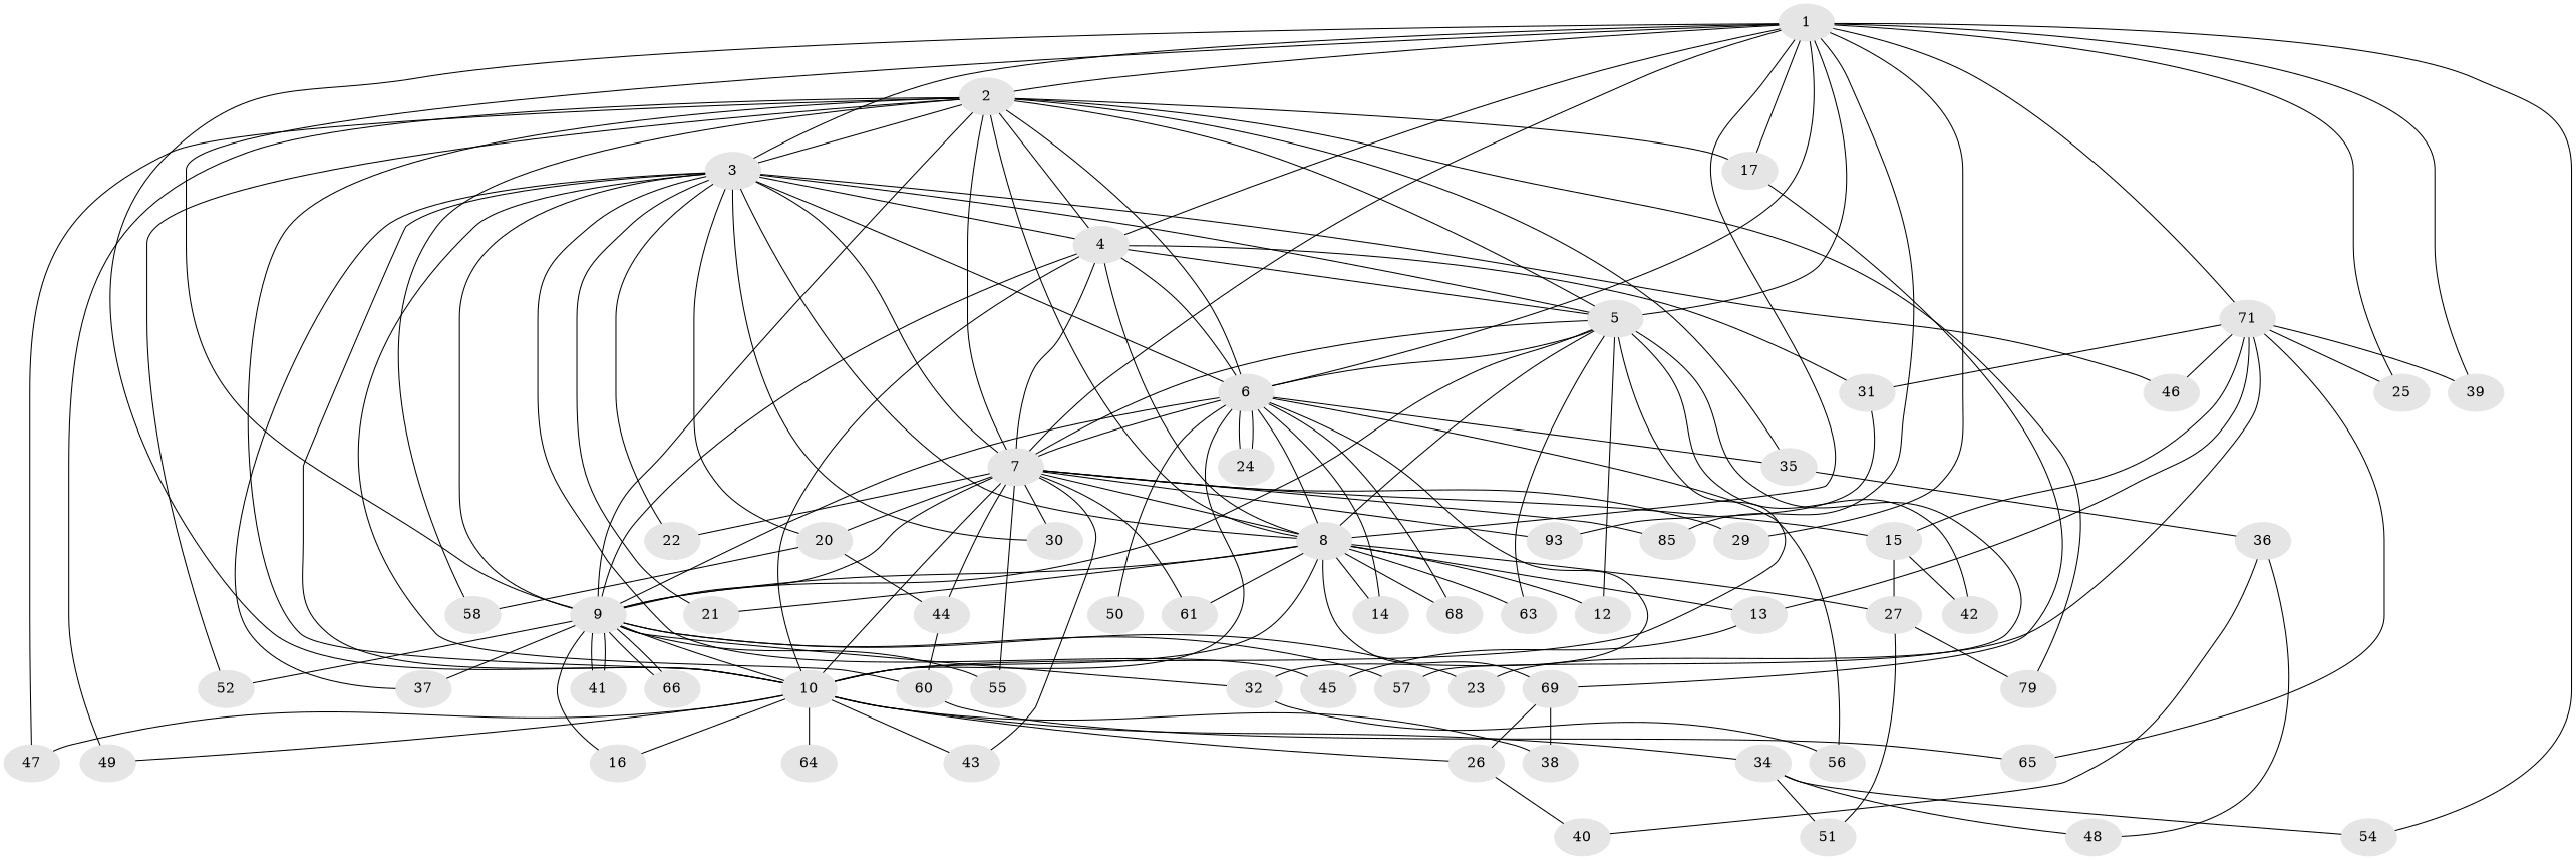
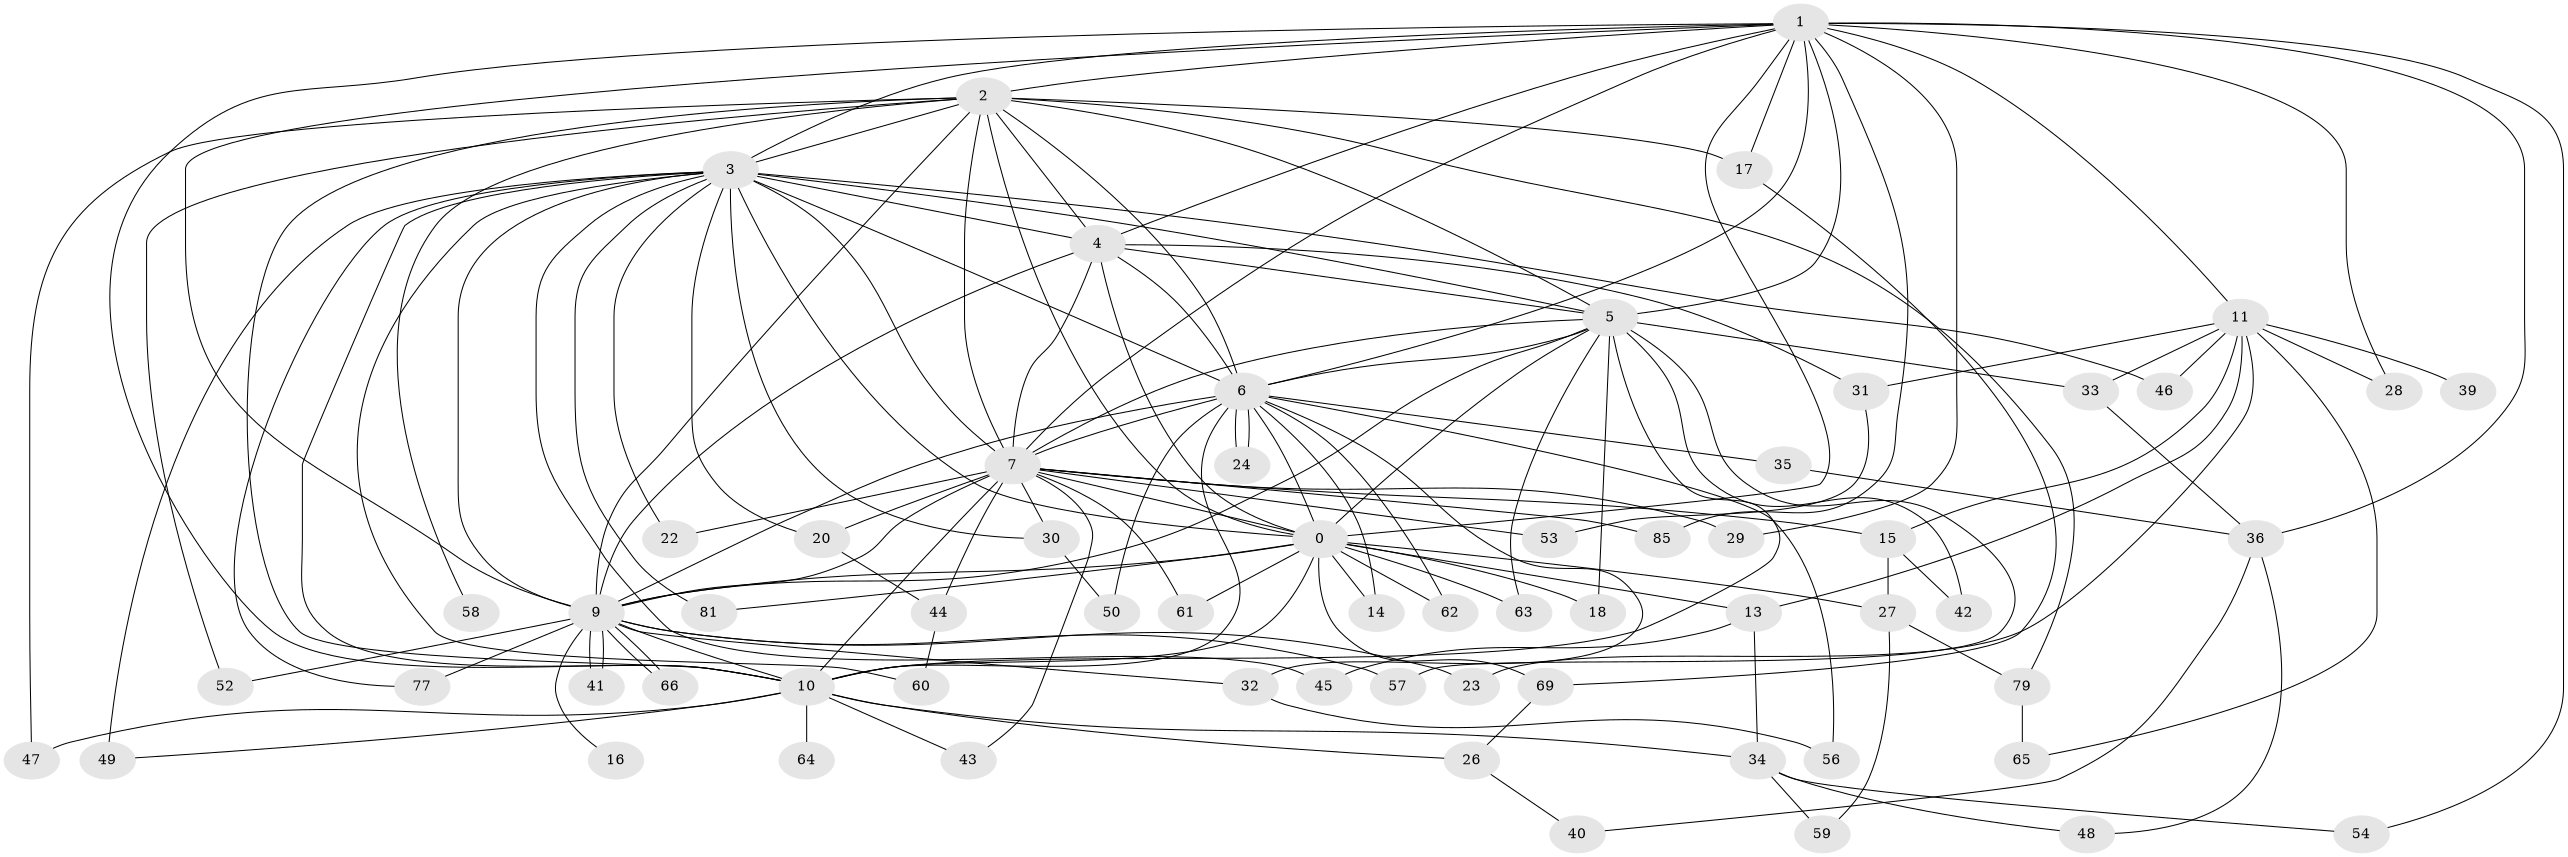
  graph {
    node [color=gray90 style=filled]
    1
    2
    3
    4
    5
    6
    7
-   8
+   8 [label=0]
    9
    10
-   11 [label=71]
+   11
    17
    n13 [label=85]
-   28 [label=25]
+   28
    29
    39
    54
    35
    47
    52
    58
    n22 [label=79]
    20
-   21
+   21 [label=81]
    22
    30
-   37
+   37 [label=77]
    45
    46
    49
    60
    31
-   18 [label=12]
+   18
+   33
    42
    57
    63
    14
    24
    32
    50
    56
-   62 [label=68]
+   62
    15
    43
    44
-   53 [label=93]
-   55
+   53
    61
    13
    n51 [label=69]
    27
    16
    23
    41
    66
    26
    34
-   38
    64
    65
    36
-   51
+   51 [label=59]
    40
    48
    1 -- 2
    1 -- 3
    1 -- 4
    1 -- 5
    1 -- 6
    1 -- 7
    1 -- 8
    1 -- 9
    1 -- 10
    1 -- 11
    1 -- 17
    1 -- n13
    1 -- 28
    1 -- 29
-   1 -- 39
+   1 -- 36
    1 -- 54
    2 -- 3
    2 -- 4
    2 -- 5
    2 -- 6
    2 -- 7
    2 -- 8
    2 -- 9
    2 -- 10
    2 -- 17
-   2 -- 35
    2 -- 47
    2 -- 52
    2 -- 58
    2 -- n22
    3 -- 4
    3 -- 5
    3 -- 6
    3 -- 7
    3 -- 8
    3 -- 9
    3 -- 10
    3 -- 20
    3 -- 21
    3 -- 22
    3 -- 30
    3 -- 37
    3 -- 45
    3 -- 46
-   2 -- 49
+   3 -- 49
    3 -- 60
    4 -- 5
    4 -- 6
    4 -- 7
    4 -- 8
    4 -- 9
-   4 -- 10
    4 -- 31
    5 -- 6
    5 -- 7
    5 -- 8
    5 -- 9
    5 -- 10
    5 -- 18
+   5 -- 33
    5 -- 42
    5 -- 57
    5 -- 63
    6 -- 7
    6 -- 8
    6 -- 9
    6 -- 10
    6 -- 35
    6 -- 14
    6 -- 24
    6 -- 24
    6 -- 32
    6 -- 50
    6 -- 56
    6 -- 62
    7 -- 8
    7 -- 9
    7 -- 10
    7 -- n13
    7 -- 29
    7 -- 20
    7 -- 22
    7 -- 30
    7 -- 15
    7 -- 43
    7 -- 44
    7 -- 53
-   7 -- 55
    7 -- 61
    8 -- 9
    8 -- 10
    8 -- 21
    8 -- 18
    8 -- 63
    8 -- 14
    8 -- 62
    8 -- 61
    8 -- 13
    8 -- n51
    8 -- 27
    9 -- 10
    9 -- 52
    9 -- 37
    9 -- 57
    9 -- 32
-   9 -- 55
    9 -- 16
    9 -- 23
    9 -- 41
    9 -- 41
    9 -- 66
    9 -- 66
    10 -- 47
    10 -- 49
    10 -- 43
-   10 -- 16
    10 -- 26
    10 -- 34
-   10 -- 38
    10 -- 64
    11 -- 28
    11 -- 39
    11 -- 46
    11 -- 31
+   11 -- 33
    11 -- 15
    11 -- 13
    11 -- 23
    11 -- 65
    17 -- n51
    35 -- 36
-   20 -- 58
    20 -- 44
-   60 -- 65
+   30 -- 50
+   n22 -- 65
    31 -- 53
+   33 -- 36
    32 -- 56
    15 -- 42
    15 -- 27
    44 -- 60
    13 -- 45
+   13 -- 34
    n51 -- 26
-   n51 -- 38
    27 -- n22
    27 -- 51
    26 -- 40
    34 -- 54
    34 -- 51
    34 -- 48
    36 -- 40
    36 -- 48
  }
